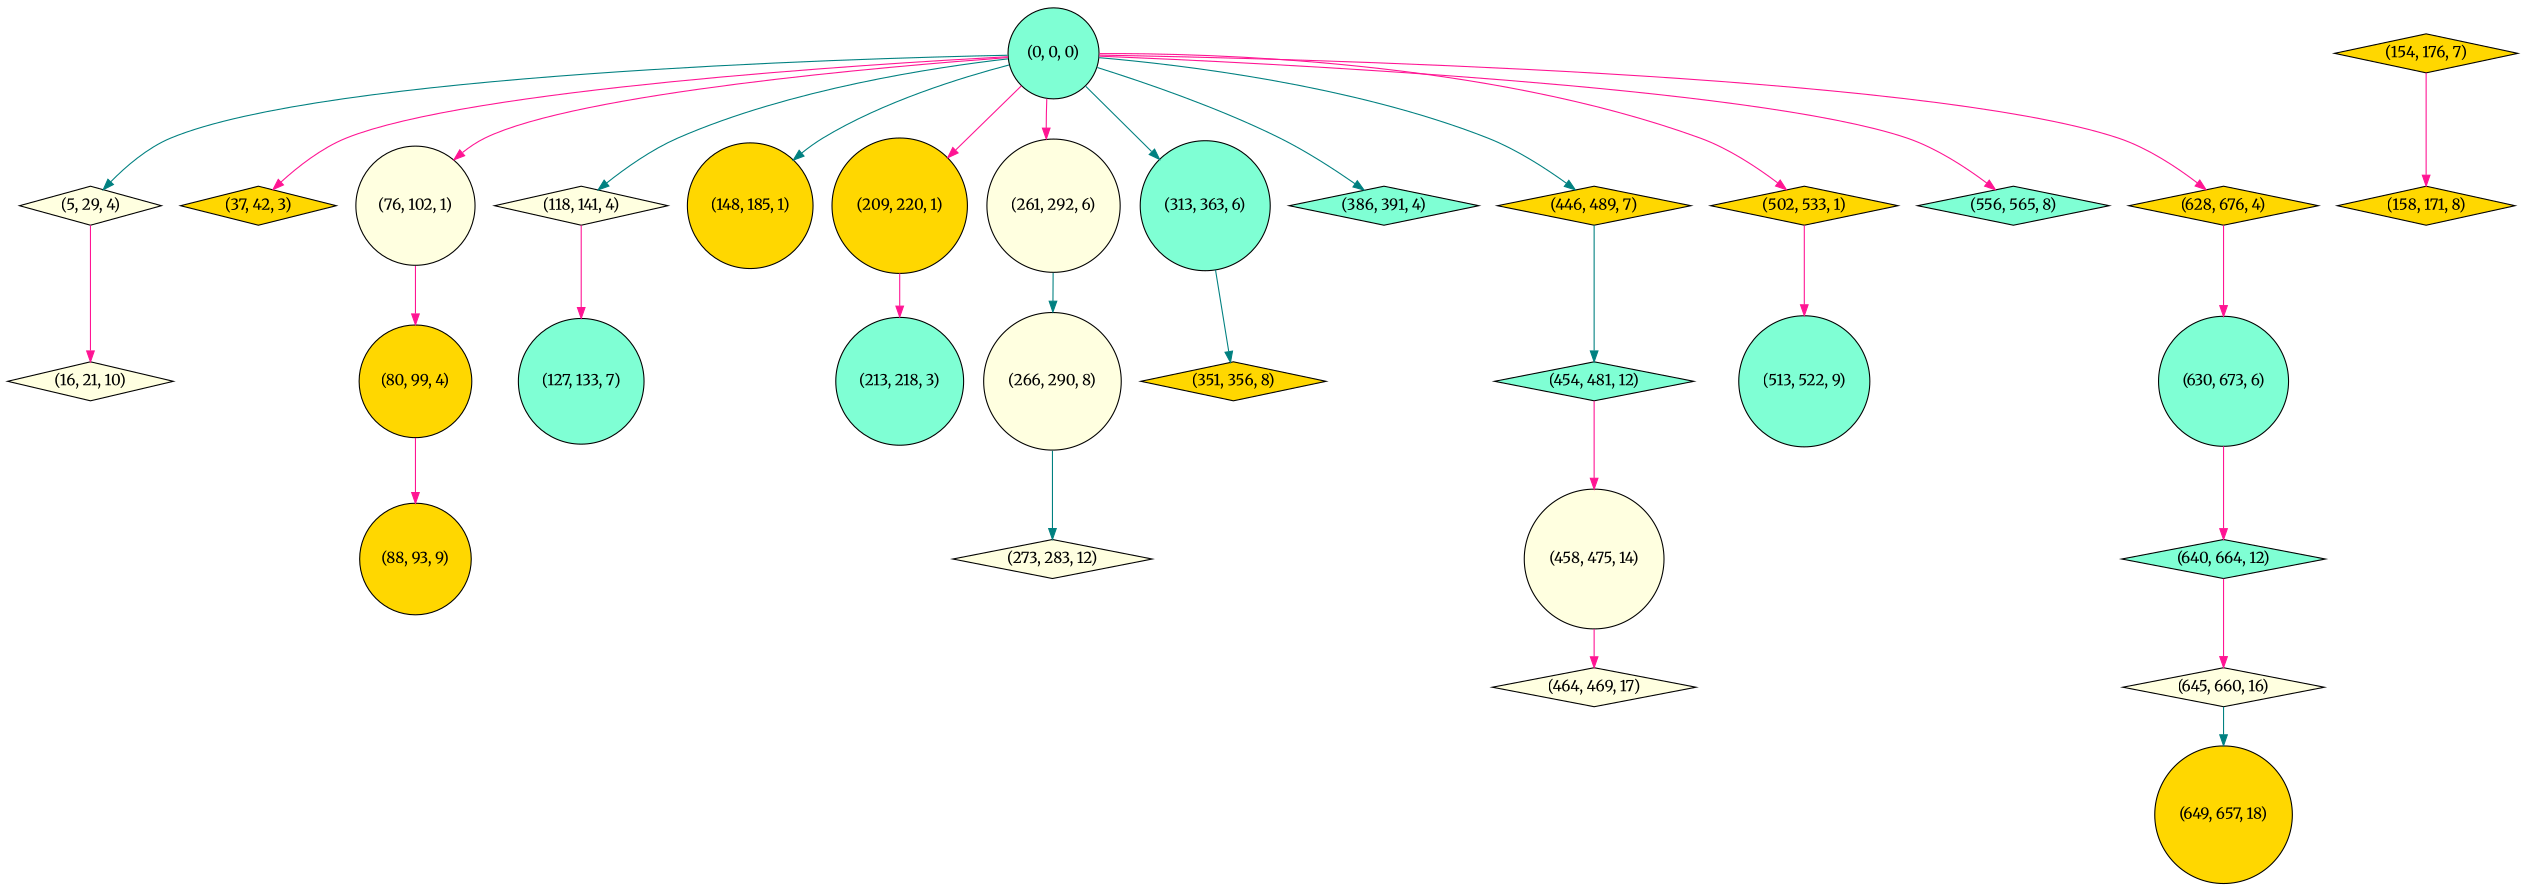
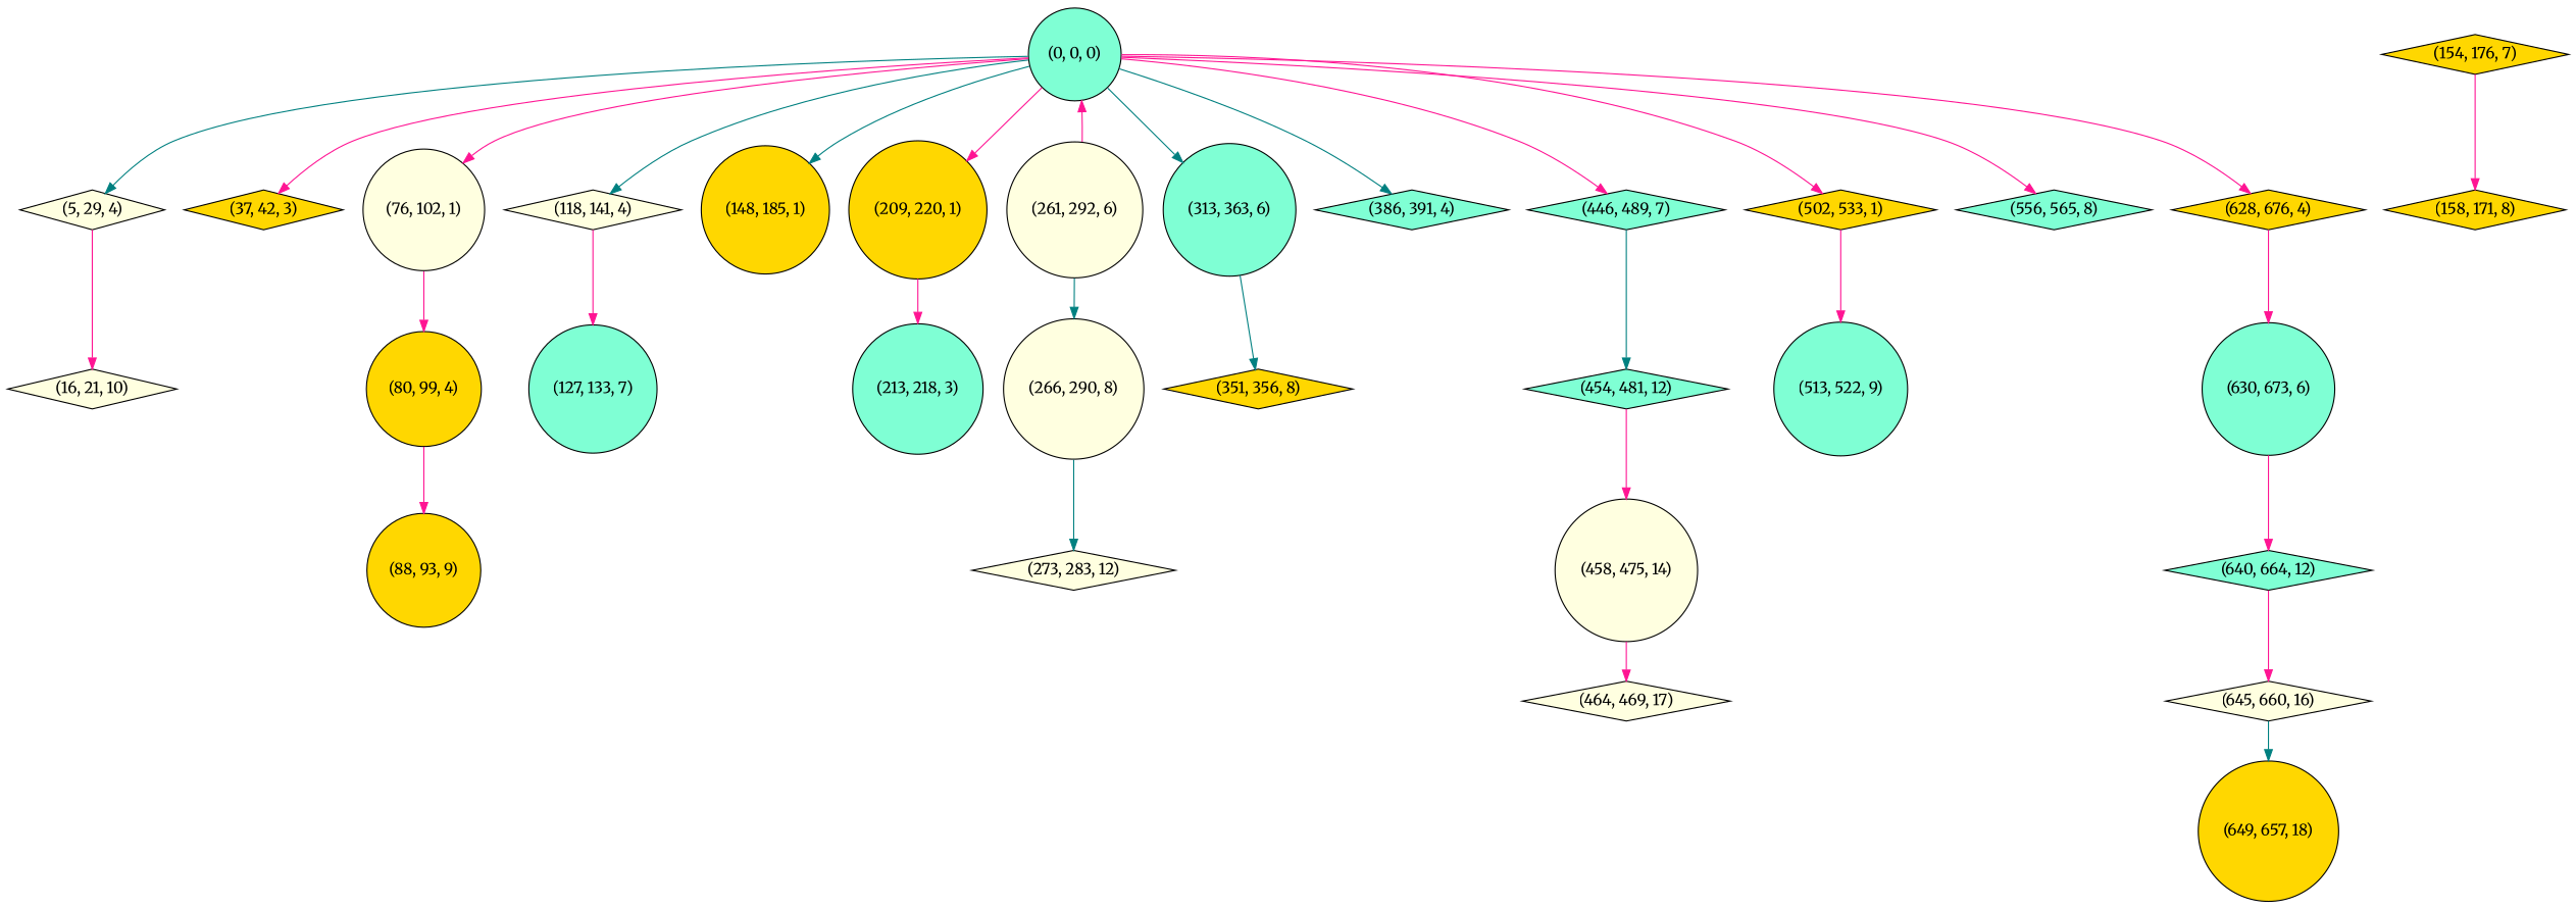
  digraph {
    fontname=Merriweather
    node [fillcolor=aquamarine fontname=Merriweather shape=diamond style=filled]
    edge [color=deeppink fontname=Merriweather]
    "(0, 0, 0)" [shape=circle]
    "(5, 29, 4)" [fillcolor=lightyellow]
    "(37, 42, 3)" [fillcolor=gold]
    "(76, 102, 1)" [fillcolor=lightyellow shape=circle]
    "(118, 141, 4)" [fillcolor=lightyellow]
    "(148, 185, 1)" [fillcolor=gold shape=circle]
    "(209, 220, 1)" [fillcolor=gold shape=circle]
    "(261, 292, 6)" [fillcolor=lightyellow shape=circle]
    "(313, 363, 6)" [shape=circle]
    "(386, 391, 4)"
-   "(446, 489, 7)" [fillcolor=gold]
+   "(446, 489, 7)"
    "(502, 533, 1)" [fillcolor=gold]
    "(556, 565, 8)"
    "(628, 676, 4)" [fillcolor=gold]
    "(16, 21, 10)" [fillcolor=lightyellow]
    "(80, 99, 4)" [fillcolor=gold shape=circle]
    "(127, 133, 7)" [shape=circle]
    "(213, 218, 3)" [shape=circle]
    "(266, 290, 8)" [fillcolor=lightyellow shape=circle]
    "(351, 356, 8)" [fillcolor=gold]
    "(454, 481, 12)"
    "(513, 522, 9)" [shape=circle]
    "(630, 673, 6)" [shape=circle]
    "(88, 93, 9)" [fillcolor=gold shape=circle]
    "(154, 176, 7)" [fillcolor=gold]
    "(158, 171, 8)" [fillcolor=gold]
    "(273, 283, 12)" [fillcolor=lightyellow]
    "(458, 475, 14)" [fillcolor=lightyellow shape=circle]
    "(464, 469, 17)" [fillcolor=lightyellow]
    "(640, 664, 12)"
    "(645, 660, 16)" [fillcolor=lightyellow]
    "(649, 657, 18)" [fillcolor=gold shape=circle]
    "(0, 0, 0)" -> "(5, 29, 4)" [color=teal]
    "(0, 0, 0)" -> "(37, 42, 3)"
    "(0, 0, 0)" -> "(76, 102, 1)"
    "(0, 0, 0)" -> "(118, 141, 4)" [color=teal]
    "(0, 0, 0)" -> "(148, 185, 1)" [color=teal]
    "(0, 0, 0)" -> "(209, 220, 1)"
-   "(0, 0, 0)" -> "(261, 292, 6)"
+   "(261, 292, 6)" -> "(0, 0, 0)"
    "(0, 0, 0)" -> "(313, 363, 6)" [color=teal]
    "(0, 0, 0)" -> "(386, 391, 4)" [color=teal]
-   "(0, 0, 0)" -> "(446, 489, 7)" [color=teal]
+   "(0, 0, 0)" -> "(446, 489, 7)"
    "(0, 0, 0)" -> "(502, 533, 1)"
    "(0, 0, 0)" -> "(556, 565, 8)"
    "(0, 0, 0)" -> "(628, 676, 4)"
    "(5, 29, 4)" -> "(16, 21, 10)"
    "(76, 102, 1)" -> "(80, 99, 4)"
    "(118, 141, 4)" -> "(127, 133, 7)"
    "(209, 220, 1)" -> "(213, 218, 3)"
    "(261, 292, 6)" -> "(266, 290, 8)" [color=teal]
    "(313, 363, 6)" -> "(351, 356, 8)" [color=teal]
    "(446, 489, 7)" -> "(454, 481, 12)" [color=teal]
    "(502, 533, 1)" -> "(513, 522, 9)"
    "(628, 676, 4)" -> "(630, 673, 6)"
    "(80, 99, 4)" -> "(88, 93, 9)"
    "(266, 290, 8)" -> "(273, 283, 12)" [color=teal]
    "(454, 481, 12)" -> "(458, 475, 14)"
    "(630, 673, 6)" -> "(640, 664, 12)"
    "(154, 176, 7)" -> "(158, 171, 8)"
    "(458, 475, 14)" -> "(464, 469, 17)"
    "(640, 664, 12)" -> "(645, 660, 16)"
    "(645, 660, 16)" -> "(649, 657, 18)" [color=teal]
  }
